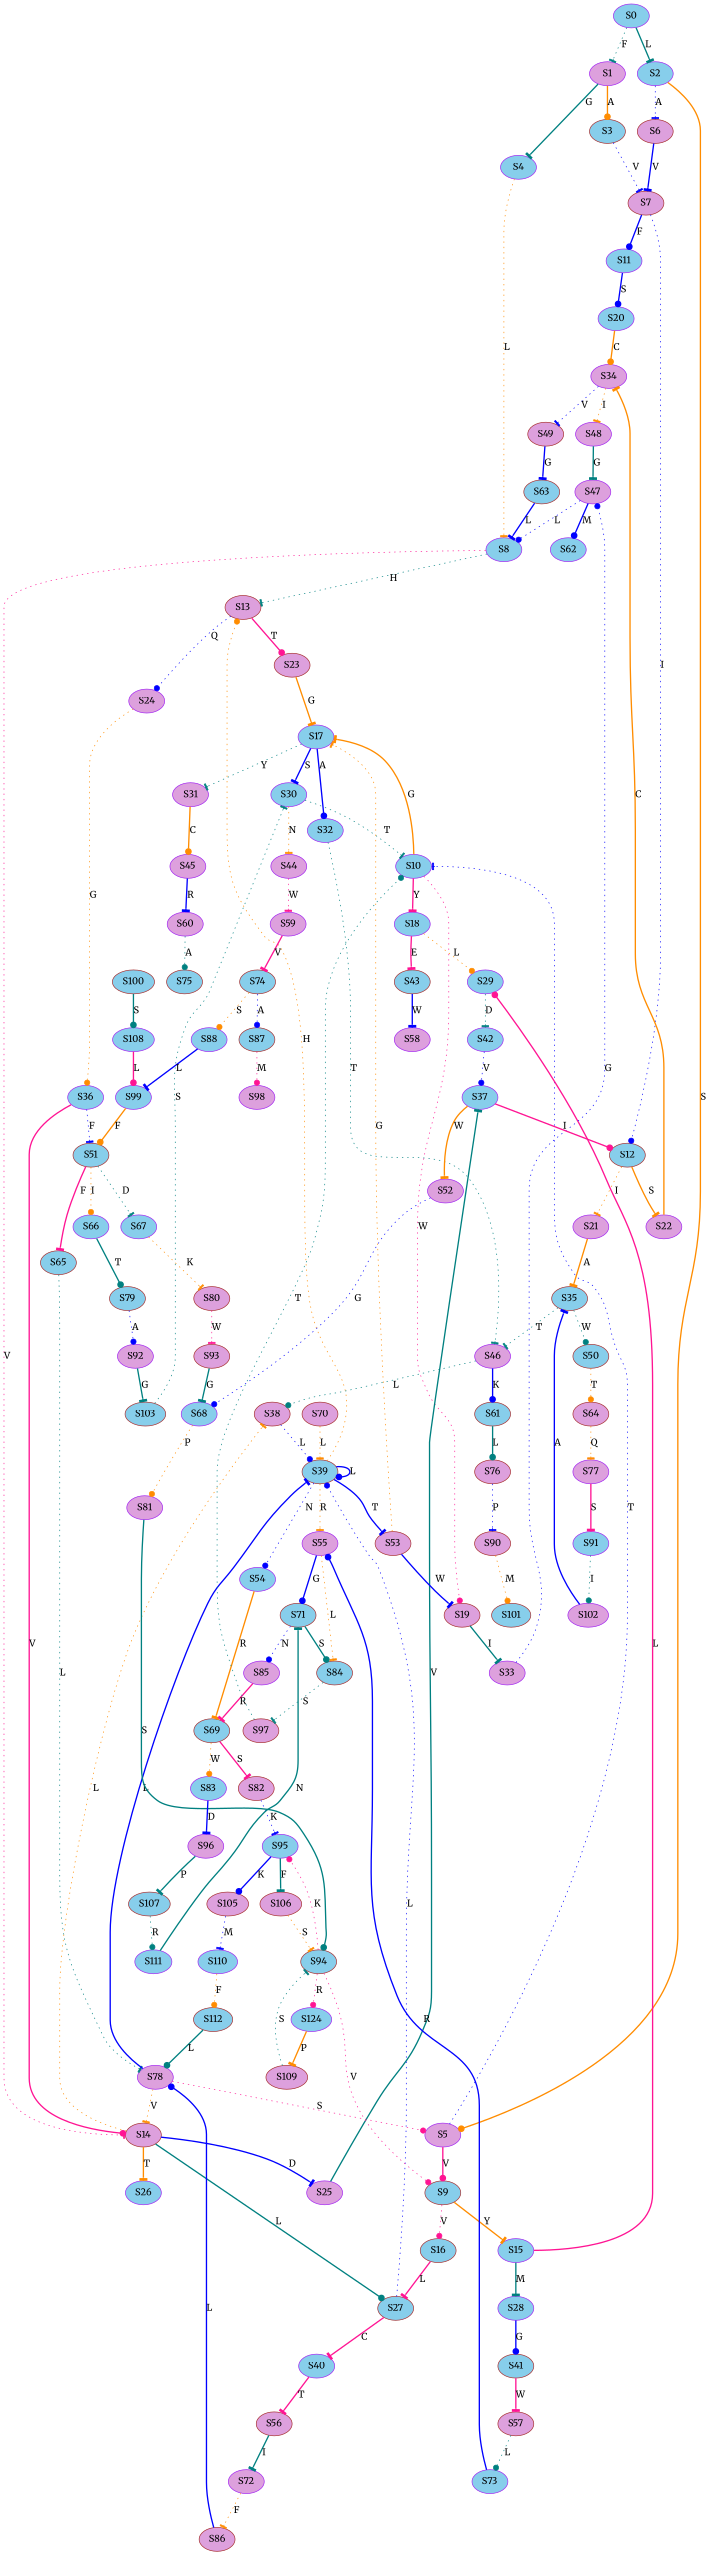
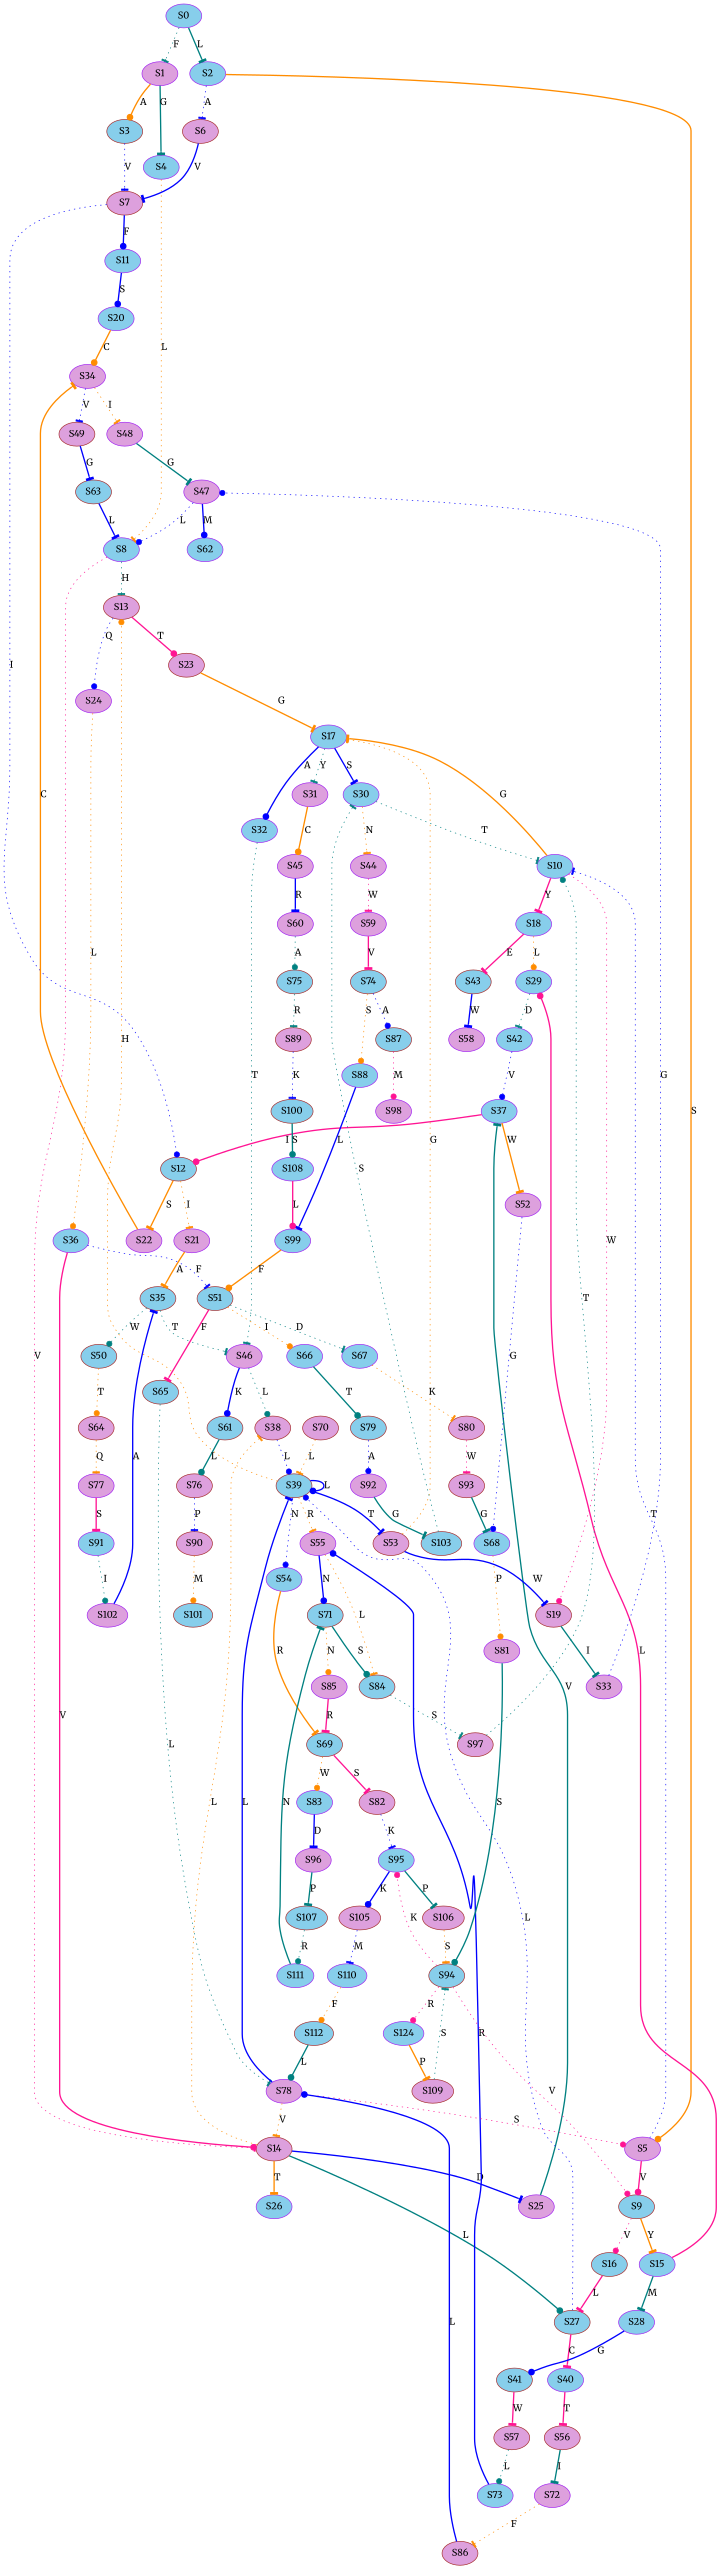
  strict digraph {
    fontname=Merriweather
    node [color=purple fillcolor=skyblue fontname=Merriweather style=filled]
    edge [arrowhead=tee color=blue fontname=Merriweather style=bold]
    S1 [fillcolor=plum]
    S0
    S2
    S3 [color=brown]
    S4
    S5 [fillcolor=plum]
    S6 [color=brown fillcolor=plum]
    S7 [color=brown fillcolor=plum]
    S8
    S9 [color=brown]
    S10
    S11
    S12 [color=brown]
    S13 [color=brown fillcolor=plum]
    S14 [color=brown fillcolor=plum]
    S15
    S16 [color=brown]
    S17
    S18
    S19 [color=brown fillcolor=plum]
    S20
    S21 [fillcolor=plum]
    S22 [fillcolor=plum]
    S23 [color=brown fillcolor=plum]
    S24 [fillcolor=plum]
    S25 [fillcolor=plum]
    S26
    S27 [color=brown]
    S38 [color=brown fillcolor=plum]
    S28
    S29
    S30
    S31 [fillcolor=plum]
    S32
    S43 [color=brown]
    S33 [fillcolor=plum]
    S34 [fillcolor=plum]
    S35 [color=brown]
    S36
    S37
    S39 [color=brown]
    S40
    S41 [color=brown]
    S42
    S44 [fillcolor=plum]
    S45 [fillcolor=plum]
    S46 [fillcolor=plum]
    S47 [fillcolor=plum]
    S48 [fillcolor=plum]
    S49 [color=brown fillcolor=plum]
    S50 [color=brown]
    S51 [color=brown]
    S52 [fillcolor=plum]
    S53 [color=brown fillcolor=plum]
    S54
    S55 [fillcolor=plum]
    S56 [color=brown fillcolor=plum]
    S57 [color=brown fillcolor=plum]
    S58 [fillcolor=plum]
    S59 [fillcolor=plum]
    S60 [fillcolor=plum]
    S61 [color=brown]
    S62
    S63 [color=brown]
    S64 [color=brown fillcolor=plum]
    S65 [color=brown]
    S66
    S67
    S68
    S69 [color=brown]
    S71 [color=brown]
    S84 [color=brown]
    S72 [fillcolor=plum]
    S73
    S74 [color=brown]
    S75 [color=brown]
    S76 [color=brown fillcolor=plum]
    S77 [fillcolor=plum]
    S78 [fillcolor=plum]
    S79 [color=brown]
    S80 [color=brown fillcolor=plum]
    S81 [fillcolor=plum]
    S82 [color=brown fillcolor=plum]
    S83
    S70 [color=brown fillcolor=plum]
    S85 [fillcolor=plum]
    S86 [color=brown fillcolor=plum]
    S87 [color=brown]
    S88
+   S89 [color=brown fillcolor=plum]
    S90 [color=brown fillcolor=plum]
    S91
    S92 [fillcolor=plum]
    S93 [color=brown fillcolor=plum]
    S94 [color=brown]
    S95
    S96 [fillcolor=plum]
    S97 [color=brown fillcolor=plum]
    S98 [fillcolor=plum]
    S99
    S100 [color=brown]
    S101 [color=brown]
    S102 [fillcolor=plum]
    S103 [color=brown]
    n105 [label=S124]
    S105 [color=brown fillcolor=plum]
    S106 [color=brown fillcolor=plum]
    S107 [color=brown]
    S108
    S109 [color=brown fillcolor=plum]
    S110
    S111
    S112 [color=brown]
    S1 -> S3 [arrowhead=dot color=darkorange label=A]
    S1 -> S4 [color=teal label=G]
    S0 -> S1 [color=teal label=F style=dotted]
    S0 -> S2 [color=teal label=L]
    S2 -> S5 [arrowhead=dot color=darkorange label=S]
    S2 -> S6 [label=A style=dotted]
    S3 -> S7 [label=V style=dotted]
    S4 -> S8 [color=darkorange label=L style=dotted]
    S5 -> S9 [arrowhead=dot color=deeppink label=V]
    S5 -> S10 [label=T style=dotted]
    S6 -> S7 [label=V]
    S7 -> S11 [arrowhead=dot label=F]
    S7 -> S12 [arrowhead=dot label=I style=dotted]
    S8 -> S13 [color=teal label=H style=dotted]
    S8 -> S14 [color=deeppink label=V style=dotted]
    S9 -> S15 [color=darkorange label=Y]
    S9 -> S16 [arrowhead=dot color=deeppink label=V style=dotted]
    S10 -> S17 [color=darkorange label=G]
    S10 -> S18 [color=deeppink label=Y]
    S10 -> S19 [arrowhead=dot color=deeppink label=W style=dotted]
    S11 -> S20 [arrowhead=dot label=S]
    S12 -> S21 [color=darkorange label=I style=dotted]
    S12 -> S22 [color=darkorange label=S]
    S13 -> S23 [arrowhead=dot color=deeppink label=T]
    S13 -> S24 [arrowhead=dot label=Q style=dotted]
    S14 -> S25 [label=D]
    S14 -> S26 [color=darkorange label=T]
    S14 -> S27 [arrowhead=dot color=teal label=L]
    S14 -> S38 [color=darkorange label=L style=dotted]
    S15 -> S28 [color=teal label=M]
    S15 -> S29 [arrowhead=dot color=deeppink label=L]
    S16 -> S27 [color=deeppink label=L]
    S17 -> S30 [label=S]
    S17 -> S31 [color=teal label=Y style=dotted]
    S17 -> S32 [arrowhead=dot label=A]
    S18 -> S29 [arrowhead=dot color=darkorange label=L style=dotted]
    S18 -> S43 [color=deeppink label=E]
    S19 -> S33 [color=teal label=I]
    S20 -> S34 [arrowhead=dot color=darkorange label=C]
    S21 -> S35 [color=darkorange label=A]
    S22 -> S34 [color=darkorange label=C]
    S23 -> S17 [color=darkorange label=G]
-   S24 -> S36 [arrowhead=dot color=darkorange label=G style=dotted]
+   S24 -> S36 [arrowhead=dot color=darkorange label=L style=dotted]
    S25 -> S37 [color=teal label=V]
    S27 -> S39 [arrowhead=dot label=L style=dotted]
    S27 -> S40 [color=deeppink label=C]
    S38 -> S39 [arrowhead=dot label=L style=dotted]
    S28 -> S41 [arrowhead=dot label=G]
    S29 -> S42 [color=teal label=D style=dotted]
    S30 -> S10 [color=teal label=T style=dotted]
    S30 -> S44 [color=darkorange label=N style=dotted]
    S31 -> S45 [arrowhead=dot color=darkorange label=C]
    S32 -> S46 [color=teal label=T style=dotted]
    S43 -> S58 [label=W]
    S33 -> S47 [arrowhead=dot label=G style=dotted]
    S34 -> S48 [color=darkorange label=I style=dotted]
    S34 -> S49 [label=V style=dotted]
    S35 -> S46 [color=teal label=T style=dotted]
    S35 -> S50 [arrowhead=dot color=teal label=W style=dotted]
    S36 -> S14 [arrowhead=dot color=deeppink label=V]
    S36 -> S51 [label=F style=dotted]
    S37 -> S12 [arrowhead=dot color=deeppink label=I]
    S37 -> S52 [color=darkorange label=W]
    S39 -> S13 [arrowhead=dot color=darkorange label=H style=dotted]
    S39 -> S39 [arrowhead=dot label=L]
    S39 -> S53 [label=T]
    S39 -> S54 [arrowhead=dot label=N style=dotted]
    S39 -> S55 [color=darkorange label=R style=dotted]
    S40 -> S56 [color=deeppink label=T]
    S41 -> S57 [color=deeppink label=W]
    S42 -> S37 [arrowhead=dot label=V style=dotted]
    S44 -> S59 [color=deeppink label=W style=dotted]
    S45 -> S60 [label=R]
    S46 -> S38 [arrowhead=dot color=teal label=L style=dotted]
    S46 -> S61 [arrowhead=dot label=K]
    S47 -> S8 [arrowhead=dot label=L style=dotted]
    S47 -> S62 [arrowhead=dot label=M]
    S48 -> S47 [color=teal label=G]
    S49 -> S63 [label=G]
    S50 -> S64 [arrowhead=dot color=darkorange label=T style=dotted]
    S51 -> S65 [color=deeppink label=F]
    S51 -> S66 [arrowhead=dot color=darkorange label=I style=dotted]
    S51 -> S67 [color=teal label=D style=dotted]
    S52 -> S68 [arrowhead=dot label=G style=dotted]
    S53 -> S17 [color=darkorange label=G style=dotted]
    S53 -> S19 [label=W]
    S54 -> S69 [color=darkorange label=R]
-   S55 -> S71 [arrowhead=dot label=G]
+   S55 -> S71 [arrowhead=dot label=N]
    S55 -> S84 [color=darkorange label=L style=dotted]
    S56 -> S72 [color=teal label=I]
    S57 -> S73 [arrowhead=dot color=teal label=L style=dotted]
    S59 -> S74 [color=deeppink label=V]
    S60 -> S75 [arrowhead=dot color=teal label=A style=dotted]
    S61 -> S76 [arrowhead=dot color=teal label=L]
    S63 -> S8 [label=L]
    S64 -> S77 [color=darkorange label=Q style=dotted]
    S65 -> S78 [color=teal label=L style=dotted]
    S66 -> S79 [arrowhead=dot color=teal label=T]
    S67 -> S80 [color=darkorange label=K style=dotted]
    S68 -> S81 [arrowhead=dot color=darkorange label=P style=dotted]
    S69 -> S82 [color=deeppink label=S]
    S69 -> S83 [arrowhead=dot color=darkorange label=W style=dotted]
    S71 -> S84 [arrowhead=dot color=teal label=S]
-   S71 -> S85 [arrowhead=dot label=N style=dotted]
+   S71 -> S85 [arrowhead=dot color=darkorange label=N style=dotted]
    S84 -> S97 [color=teal label=S style=dotted]
    S72 -> S86 [color=darkorange label=F style=dotted]
    S73 -> S55 [arrowhead=dot label=R]
    S74 -> S87 [arrowhead=dot label=A style=dotted]
    S74 -> S88 [arrowhead=dot color=darkorange label=S style=dotted]
+   S75 -> S89 [color=teal label=R style=dotted]
    S76 -> S90 [label=P style=dotted]
    S77 -> S91 [color=deeppink label=S]
    S78 -> S5 [arrowhead=dot color=deeppink label=S style=dotted]
    S78 -> S14 [color=darkorange label=V style=dotted]
    S78 -> S39 [label=L]
    S79 -> S92 [arrowhead=dot label=A style=dotted]
    S80 -> S93 [color=deeppink label=W style=dotted]
    S81 -> S94 [arrowhead=dot color=teal label=S]
    S82 -> S95 [label=K style=dotted]
    S83 -> S96 [label=D]
    S70 -> S39 [color=darkorange label=L style=dotted]
    S85 -> S69 [color=deeppink label=R]
    S86 -> S78 [arrowhead=dot label=L]
    S87 -> S98 [arrowhead=dot color=deeppink label=M style=dotted]
    S88 -> S99 [label=L]
+   S89 -> S100 [label=K style=dotted]
    S90 -> S101 [arrowhead=dot color=darkorange label=M style=dotted]
    S91 -> S102 [arrowhead=dot color=teal label=I style=dotted]
    S92 -> S103 [color=teal label=G]
    S93 -> S68 [color=teal label=G]
    S94 -> S9 [arrowhead=dot color=deeppink label=V style=dotted]
    S94 -> S95 [arrowhead=dot color=deeppink label=K style=dotted]
    S94 -> n105 [arrowhead=dot color=deeppink label=R style=dotted]
    S95 -> S105 [arrowhead=dot label=K]
-   S95 -> S106 [color=teal label=F]
+   S95 -> S106 [color=teal label=P]
    S96 -> S107 [color=teal label=P]
    S97 -> S10 [arrowhead=dot color=teal label=T style=dotted]
    S99 -> S51 [arrowhead=dot color=darkorange label=F]
    S100 -> S108 [arrowhead=dot color=teal label=S]
    S102 -> S35 [label=A]
    S103 -> S30 [color=teal label=S style=dotted]
    n105 -> S109 [color=darkorange label=P]
    S105 -> S110 [label=M style=dotted]
    S106 -> S94 [color=darkorange label=S style=dotted]
    S107 -> S111 [arrowhead=dot color=teal label=R style=dotted]
    S108 -> S99 [arrowhead=dot color=deeppink label=L]
    S109 -> S94 [color=teal label=S style=dotted]
    S110 -> S112 [arrowhead=dot color=darkorange label=F style=dotted]
    S111 -> S71 [color=teal label=N]
    S112 -> S78 [arrowhead=dot color=teal label=L]
  }
